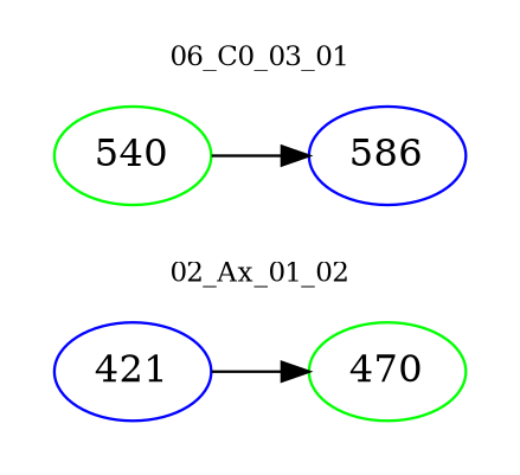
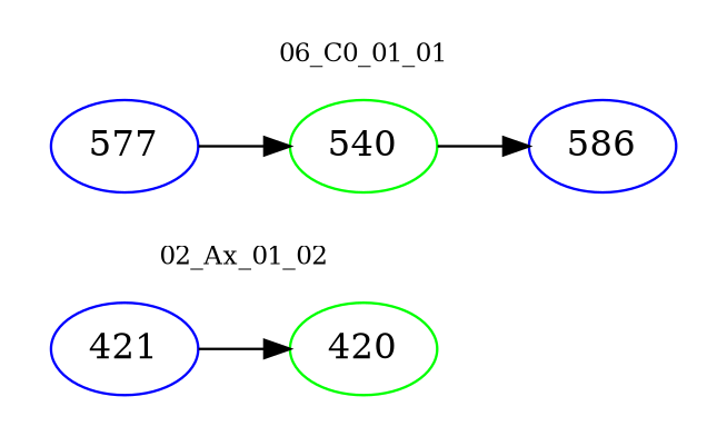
  digraph {
    rankdir=LR
    node [color=blue]
    edge [color=black]
    n1 [label=421]
-   n2 [color=green label=470]
+   n2 [color=green label=420]
+   n3 [label=577]
    n4 [color=green label=540]
    n5 [label=586]
    subgraph cluster_1 {
      color=white
      fontsize=10
      label="02_Ax_01_02"
      n1
      n2
    }
    subgraph cluster_2 {
      color=white
      fontsize=10
-     label="06_C0_03_01"
+     label="06_C0_01_01"
+     n3
      n4
      n5
    }
    n1 -> n2
+   n3 -> n4
    n4 -> n5
  }
